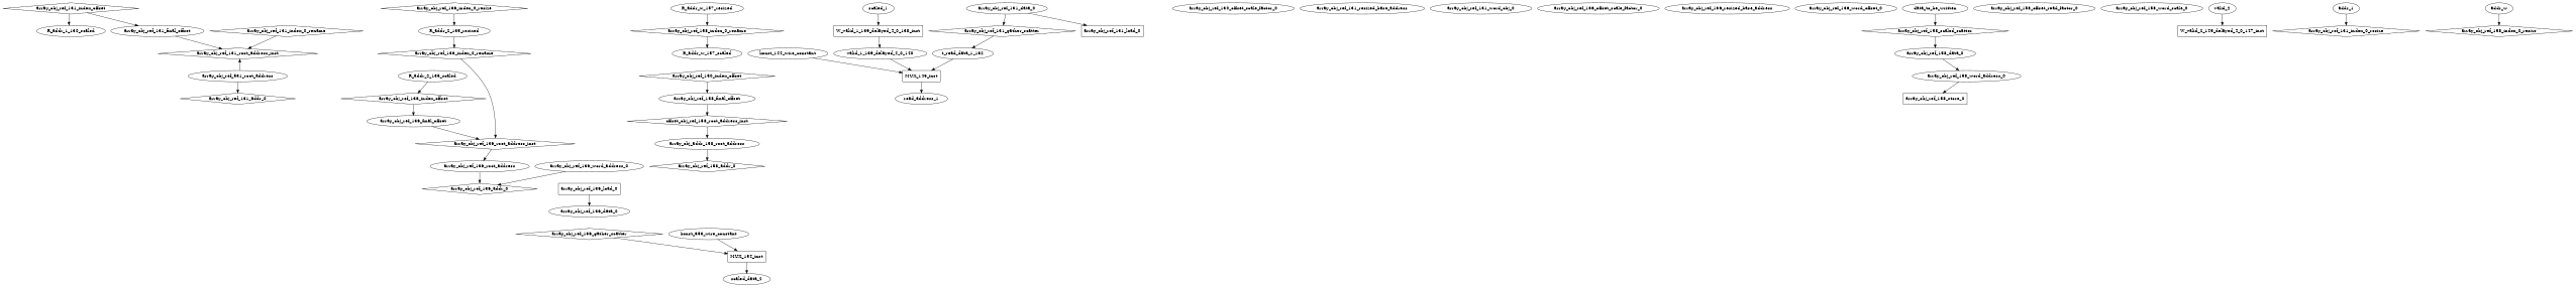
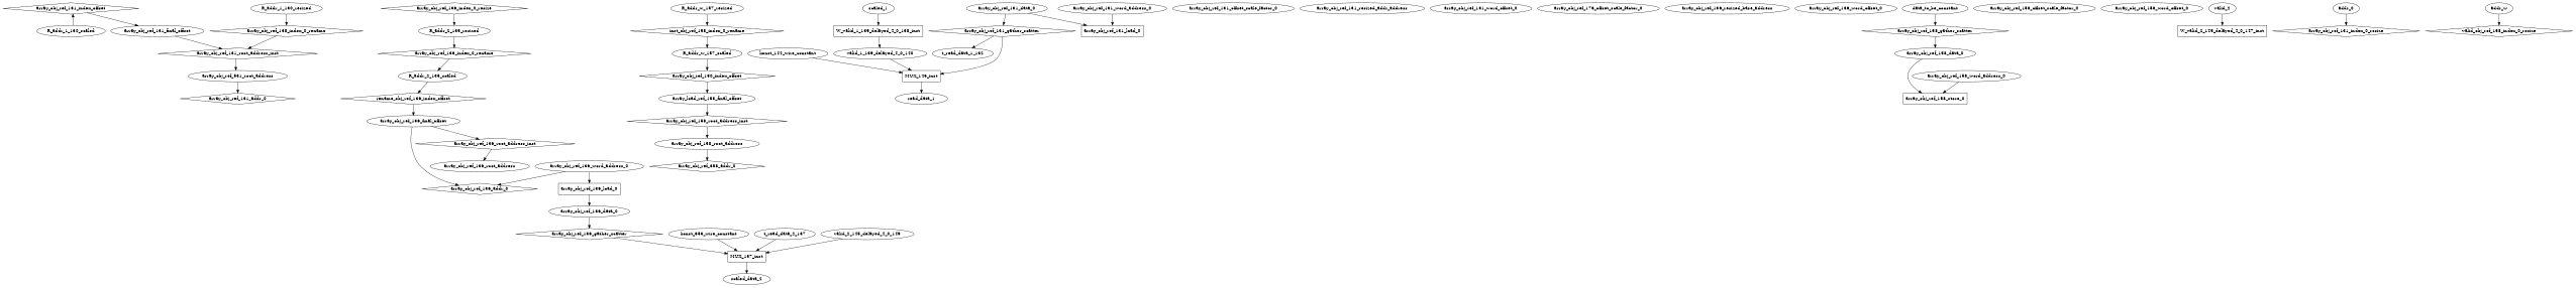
  digraph {
    node [shape=ellipse]
-   array_obj_ref_131_index_0_rename [shape=diamond]
+   array_obj_ref_131_index_0_rename [shape=diamond label=array_obj_ref_138_index_0_rename]
+   R_addr_1_130_resized
    array_obj_ref_131_root_address_inst [shape=diamond]
    array_obj_ref_131_index_offset [shape=diamond]
    R_addr_1_130_scaled
    array_obj_ref_131_final_offset
    array_obj_ref_136_index_0_rename [shape=diamond]
    R_addr_2_135_resized
    R_addr_2_135_scaled
-   array_obj_ref_136_index_offset [shape=diamond]
+   array_obj_ref_136_index_offset [shape=diamond label=rename_obj_ref_136_index_offset]
    array_obj_ref_136_final_offset
-   array_obj_ref_158_index_0_rename [shape=diamond]
+   array_obj_ref_158_index_0_rename [shape=diamond label=inst_obj_ref_158_index_0_rename]
    R_addr_w_157_resized
    R_addr_w_157_scaled
    n15 [label=array_obj_ref_150_index_offset shape=diamond]
-   array_obj_ref_158_final_offset
+   array_obj_ref_158_final_offset [label=array_load_ref_158_final_offset]
    array_obj_ref_131_gather_scatter [shape=diamond]
    array_obj_ref_131_data_0
    array_obj_ref_131_load_0 [shape=rectangle]
    t_read_data_1_132
    n21 [label=array_obj_ref_531_root_address]
-   array_obj_ref_131_offset_scale_factor_0 [label=array_obj_ref_130_offset_scale_factor_0]
-   array_obj_ref_131_resized_base_address
+   array_obj_ref_131_offset_scale_factor_0
+   array_obj_ref_131_resized_base_address [label=array_obj_ref_131_resized_addr_address]
    array_obj_ref_131_addr_0 [shape=diamond]
-   array_obj_ref_131_word_offset_0 [label=array_obj_ref_131_word_obj_0]
+   array_obj_ref_131_word_address_0
+   array_obj_ref_131_word_offset_0
    array_obj_ref_136_gather_scatter [shape=diamond]
    array_obj_ref_136_data_0
-   MUX_154_inst [shape=rectangle]
+   MUX_154_inst [shape=rectangle label=MUX_157_inst]
    array_obj_ref_136_root_address_inst [shape=diamond]
    array_obj_ref_136_root_address
-   array_obj_ref_136_offset_scale_factor_0
+   array_obj_ref_136_offset_scale_factor_0 [label=array_obj_ref_176_offset_scale_factor_0]
    array_obj_ref_136_resized_base_address
    array_obj_ref_136_addr_0 [shape=diamond]
    array_obj_ref_136_word_address_0
    array_obj_ref_136_load_0 [shape=rectangle]
    array_obj_ref_136_word_offset_0
    array_obj_ref_158_store_0 [shape=rectangle]
    array_obj_ref_158_data_0
-   array_obj_ref_158_root_address_inst [shape=diamond label=offset_obj_ref_158_root_address_inst]
-   array_obj_ref_158_root_address [label=array_obj_addr_158_root_address]
-   array_obj_ref_158_offset_scale_factor_0 [label=array_obj_ref_158_offset_read_factor_0]
-   array_obj_ref_158_addr_0 [shape=diamond]
+   array_obj_ref_158_root_address_inst [shape=diamond]
+   array_obj_ref_158_root_address
+   array_obj_ref_158_offset_scale_factor_0
+   array_obj_ref_158_addr_0 [shape=diamond label=array_obj_ref_358_addr_0]
    array_obj_ref_158_word_address_0
-   array_obj_ref_158_word_offset_0 [label=array_obj_ref_158_word_scale_0]
+   array_obj_ref_158_word_offset_0
    MUX_145_inst [shape=rectangle]
    konst_144_wire_constant
-   read_data_1 [label=read_address_1 shape=""]
+   read_data_1 [shape=""]
    n49 [label=konst_653_wire_constant]
    n50 [label=scaled_data_2 shape=""]
+   t_read_data_2_137
    valid_1_139_delayed_4_0_140
+   valid_2_145_delayed_4_0_149
    W_valid_1_139_delayed_4_0_138_inst [shape=rectangle]
    n55 [label=scaled_1 shape=""]
    W_valid_2_145_delayed_4_0_147_inst [shape=rectangle]
    valid_2 [shape=""]
    array_obj_ref_131_index_0_resize [shape=diamond]
-   addr_1 [shape=""]
+   addr_1 [label=addr_0 shape=""]
    array_obj_ref_136_index_0_resize [shape=diamond]
-   array_obj_ref_158_gather_scatter [shape=diamond label=array_obj_ref_158_scaled_scatter]
-   data_to_be_written [shape=""]
-   array_obj_ref_158_index_0_resize [shape=diamond]
+   array_obj_ref_158_gather_scatter [shape=diamond]
+   data_to_be_written [label=data_to_be_constant shape=""]
+   array_obj_ref_158_index_0_resize [shape=diamond label=valid_obj_ref_158_index_0_resize]
    addr_w [shape=""]
    array_obj_ref_131_index_0_rename -> array_obj_ref_131_root_address_inst
-   n21 -> array_obj_ref_131_root_address_inst
+   R_addr_1_130_resized -> array_obj_ref_131_index_0_rename
+   array_obj_ref_131_root_address_inst -> n21
    array_obj_ref_131_index_offset -> array_obj_ref_131_final_offset
-   array_obj_ref_131_index_offset -> R_addr_1_130_scaled
+   R_addr_1_130_scaled -> array_obj_ref_131_index_offset
    array_obj_ref_131_final_offset -> array_obj_ref_131_root_address_inst
-   array_obj_ref_136_index_0_rename -> array_obj_ref_136_root_address_inst
+   array_obj_ref_136_index_0_rename -> R_addr_2_135_scaled
    R_addr_2_135_resized -> array_obj_ref_136_index_0_rename
    R_addr_2_135_scaled -> array_obj_ref_136_index_offset
    array_obj_ref_136_index_offset -> array_obj_ref_136_final_offset
    array_obj_ref_136_final_offset -> array_obj_ref_136_root_address_inst
    array_obj_ref_158_index_0_rename -> R_addr_w_157_scaled
    R_addr_w_157_resized -> array_obj_ref_158_index_0_rename
+   R_addr_w_157_scaled -> n15
    n15 -> array_obj_ref_158_final_offset
    array_obj_ref_158_final_offset -> array_obj_ref_158_root_address_inst
    array_obj_ref_131_gather_scatter -> t_read_data_1_132
    array_obj_ref_131_data_0 -> array_obj_ref_131_gather_scatter
    array_obj_ref_131_data_0 -> array_obj_ref_131_load_0
-   t_read_data_1_132 -> MUX_145_inst
+   array_obj_ref_131_gather_scatter -> MUX_145_inst
    n21 -> array_obj_ref_131_addr_0
+   array_obj_ref_131_word_address_0 -> array_obj_ref_131_load_0
    array_obj_ref_136_gather_scatter -> MUX_154_inst
+   array_obj_ref_136_data_0 -> array_obj_ref_136_gather_scatter
    MUX_154_inst -> n50
    array_obj_ref_136_root_address_inst -> array_obj_ref_136_root_address
-   array_obj_ref_136_root_address -> array_obj_ref_136_addr_0
+   array_obj_ref_136_final_offset -> array_obj_ref_136_addr_0
    array_obj_ref_136_word_address_0 -> array_obj_ref_136_addr_0
+   array_obj_ref_136_word_address_0 -> array_obj_ref_136_load_0
    array_obj_ref_136_load_0 -> array_obj_ref_136_data_0
-   array_obj_ref_158_data_0 -> array_obj_ref_158_word_address_0
+   array_obj_ref_158_data_0 -> array_obj_ref_158_store_0
    array_obj_ref_158_root_address_inst -> array_obj_ref_158_root_address
    array_obj_ref_158_root_address -> array_obj_ref_158_addr_0
    array_obj_ref_158_word_address_0 -> array_obj_ref_158_store_0
    MUX_145_inst -> read_data_1
    konst_144_wire_constant -> MUX_145_inst
    n49 -> MUX_154_inst
+   t_read_data_2_137 -> MUX_154_inst
    valid_1_139_delayed_4_0_140 -> MUX_145_inst
+   valid_2_145_delayed_4_0_149 -> MUX_154_inst
    W_valid_1_139_delayed_4_0_138_inst -> valid_1_139_delayed_4_0_140
    n55 -> W_valid_1_139_delayed_4_0_138_inst
    valid_2 -> W_valid_2_145_delayed_4_0_147_inst
    addr_1 -> array_obj_ref_131_index_0_resize
    array_obj_ref_136_index_0_resize -> R_addr_2_135_resized
    array_obj_ref_158_gather_scatter -> array_obj_ref_158_data_0
    data_to_be_written -> array_obj_ref_158_gather_scatter
    addr_w -> array_obj_ref_158_index_0_resize
  }
